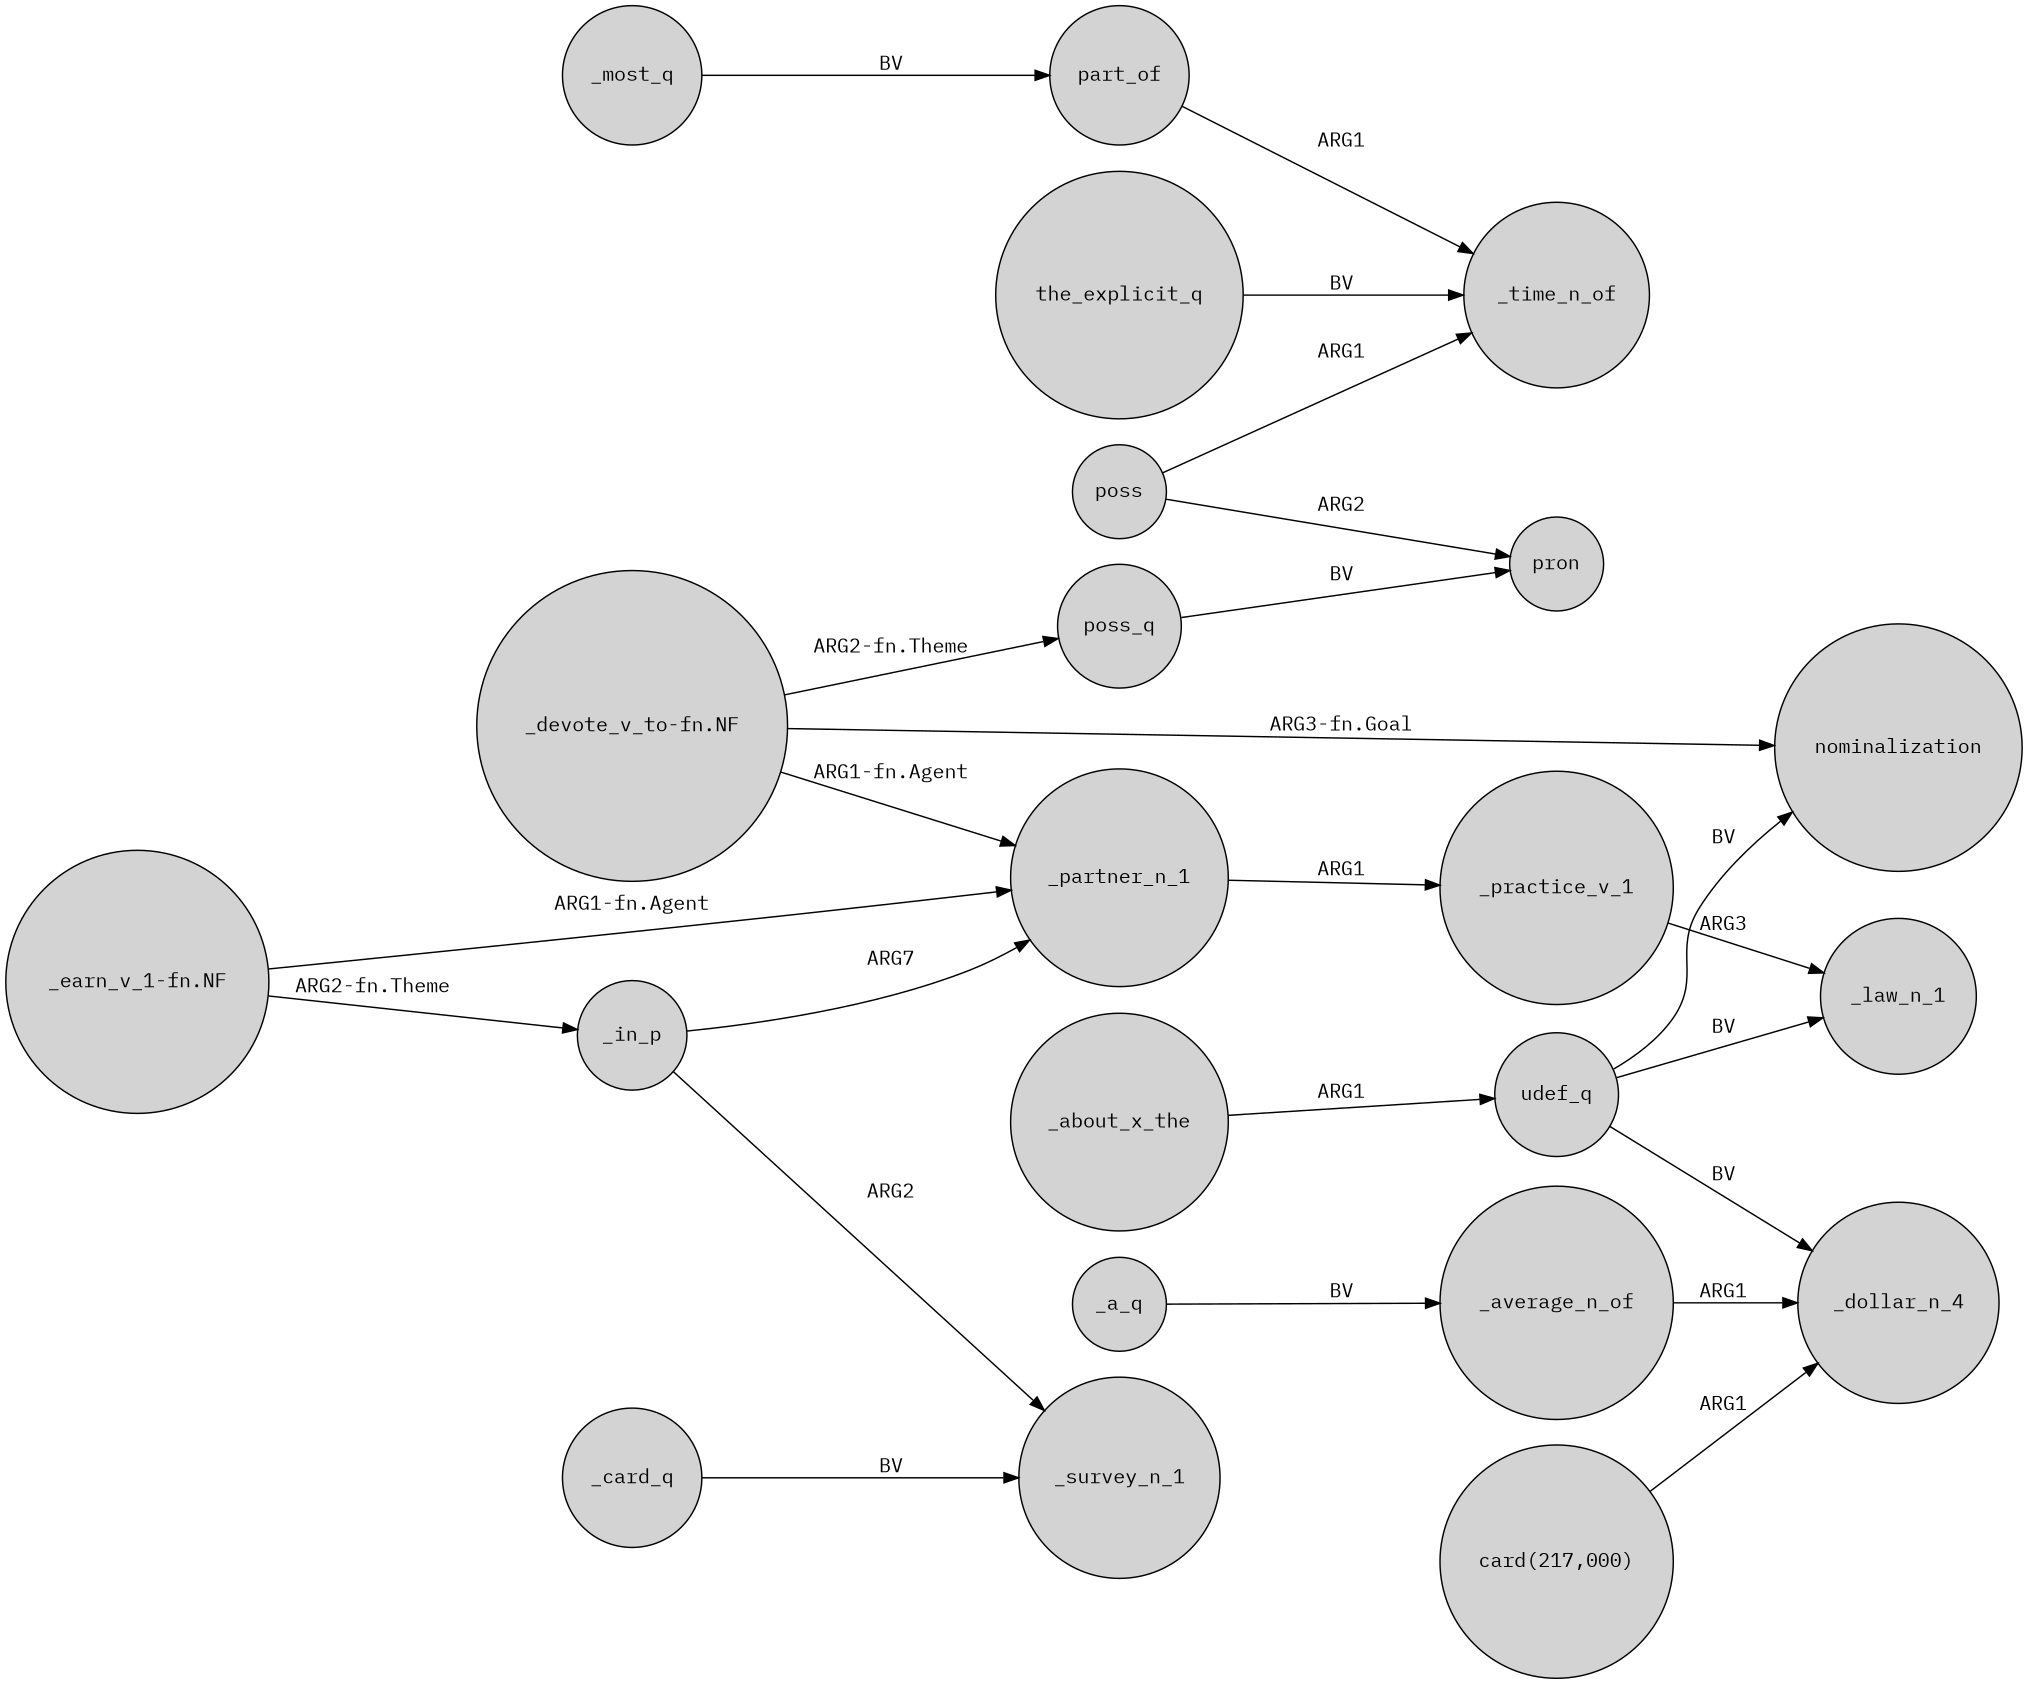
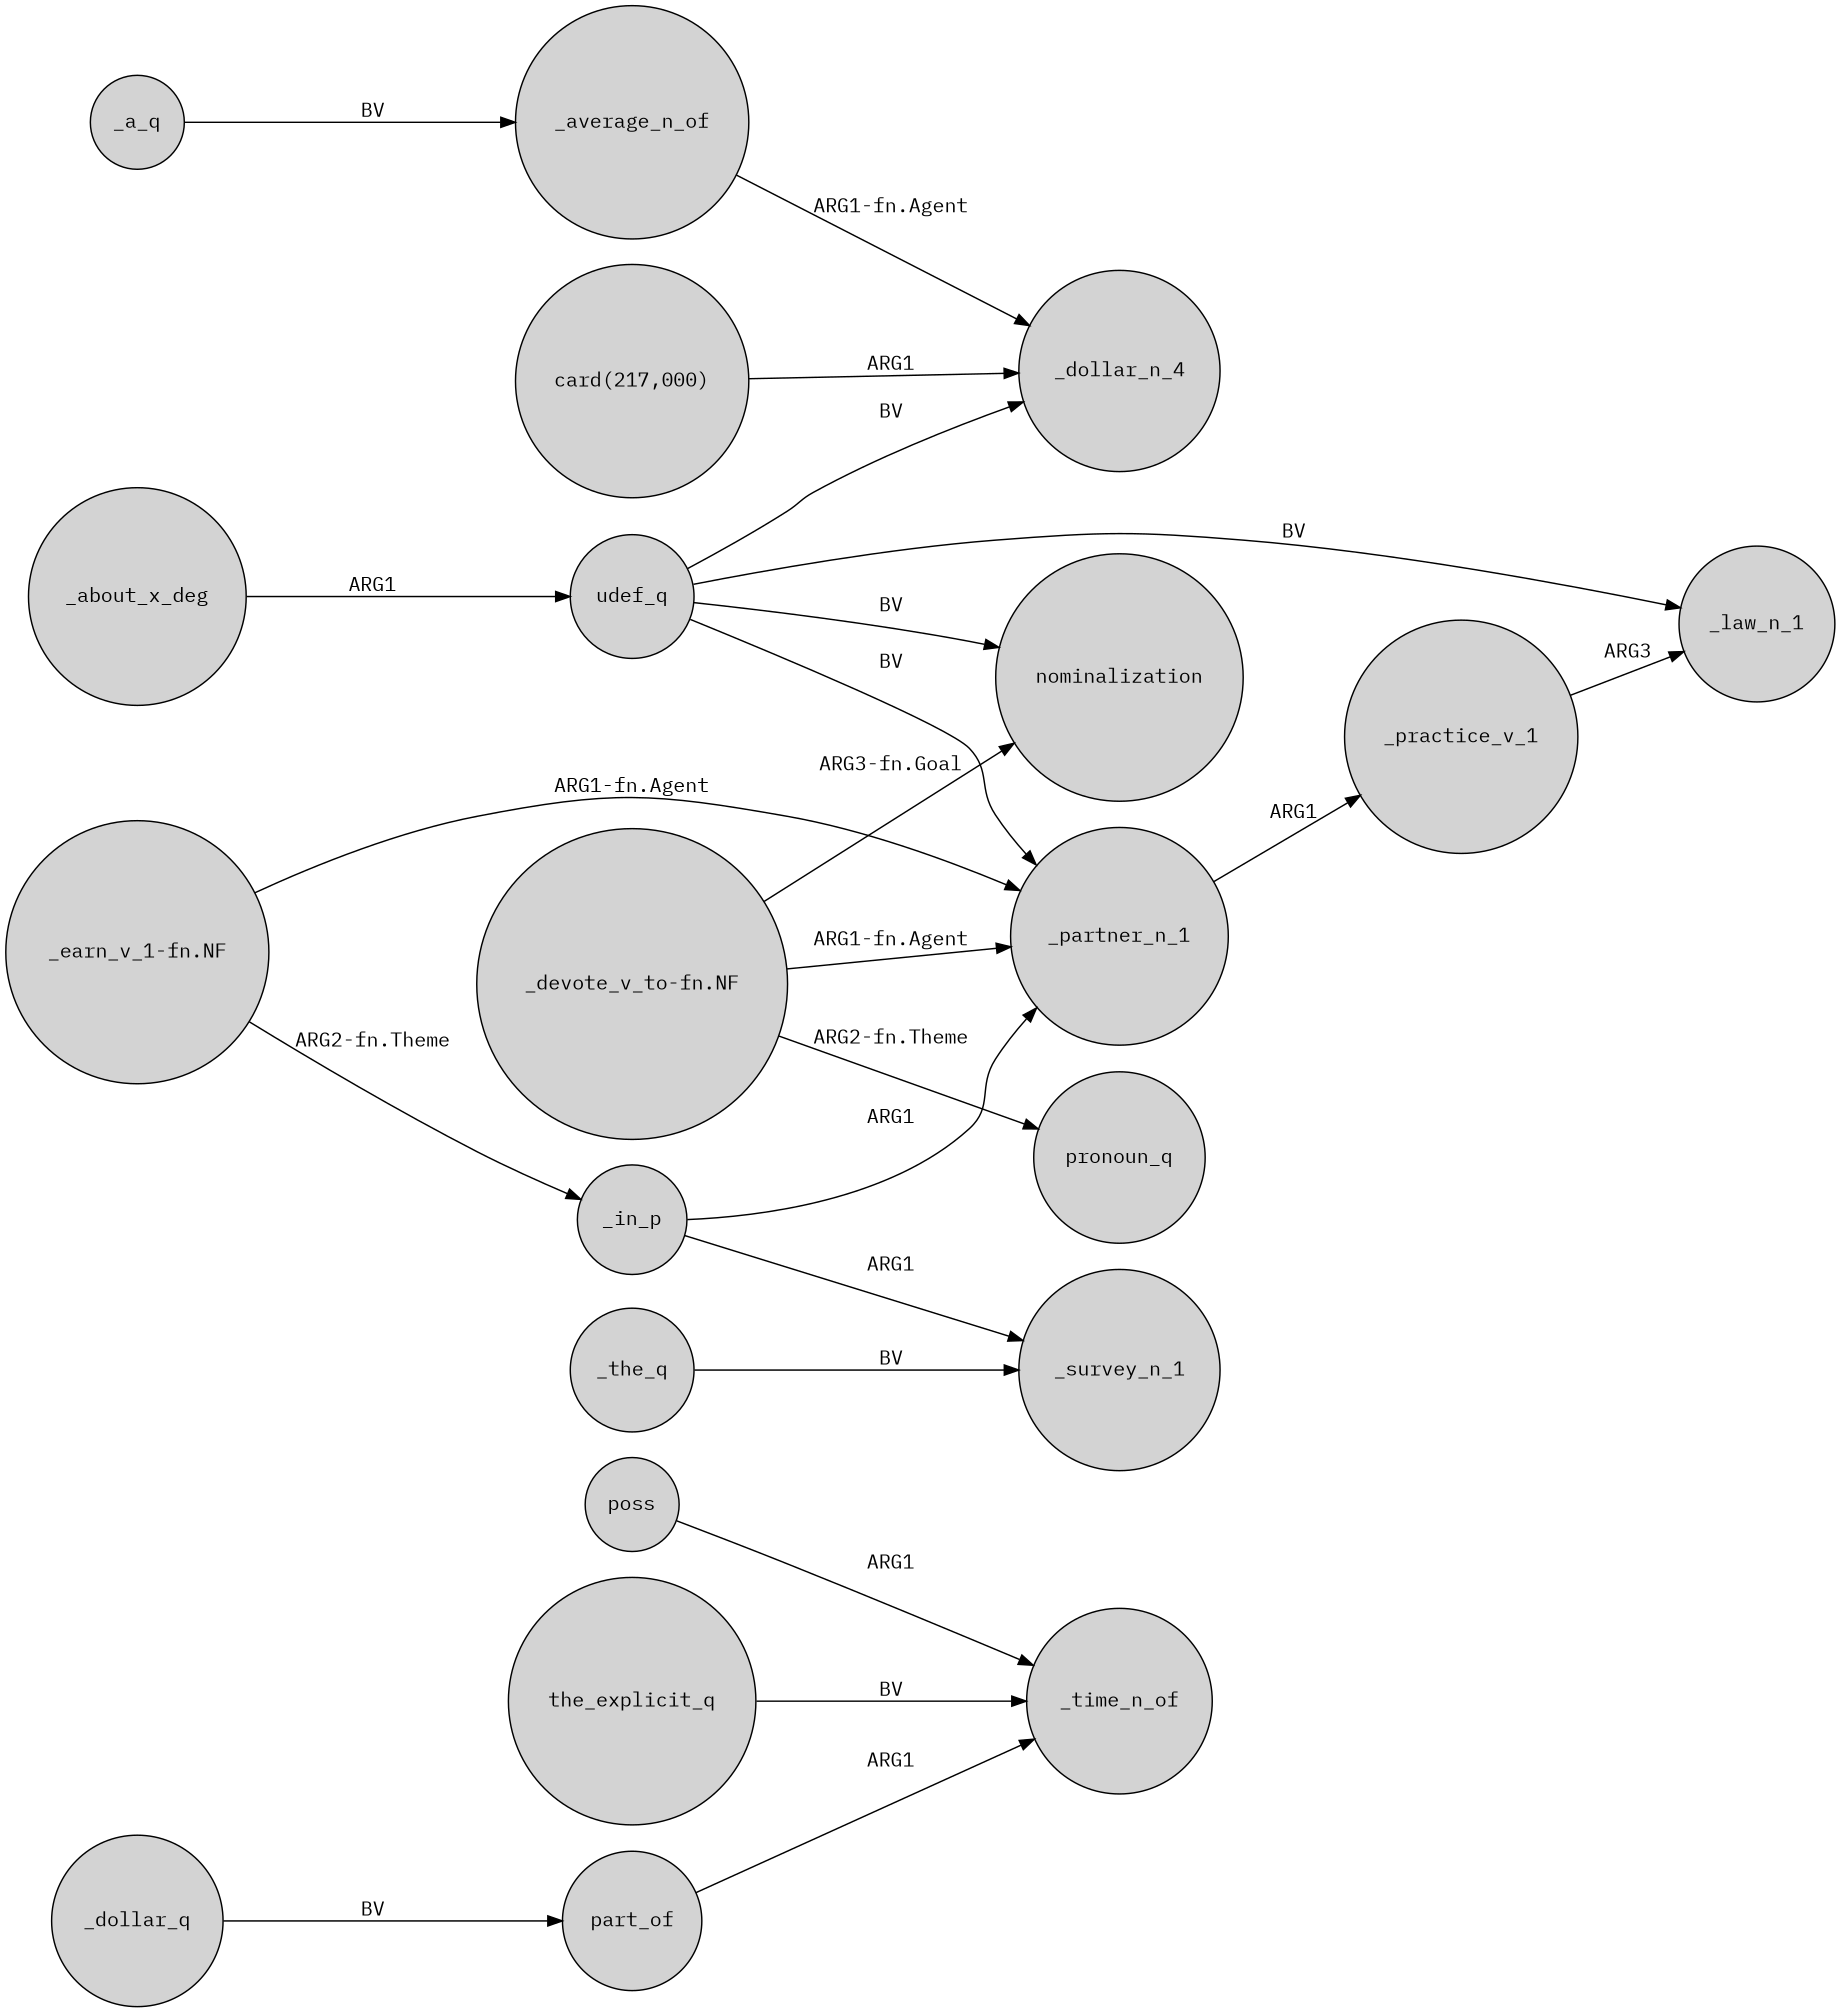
  digraph {
    fontname="IBM Plex Mono"
    rankdir=LR
    node [fontname="IBM Plex Mono" shape=circle style=filled]
    edge [fontname="IBM Plex Mono"]
    part_of
    _time_n_of
    poss
-   pron
    n5 [label=_dollar_n_4]
    _average_n_of
    "card(217,000)"
    "_devote_v_to-fn.NF"
    _partner_n_1
    nominalization
-   pronoun_q [label=poss_q]
+   pronoun_q
    _practice_v_1
    "_earn_v_1-fn.NF"
    _in_p
    udef_q
    _law_n_1
    _a_q
-   _about_x_deg [label=_about_x_the]
-   _the_q [label=_card_q]
+   _about_x_deg
+   _the_q
    _survey_n_1
    n21 [label=the_explicit_q]
-   _most_q
+   _most_q [label=_dollar_q]
    part_of -> _time_n_of [label=ARG1]
    poss -> _time_n_of [label=ARG1]
-   poss -> pron [label=ARG2]
-   _average_n_of -> n5 [label=ARG1]
+   _average_n_of -> n5 [label="ARG1-fn.Agent"]
    "card(217,000)" -> n5 [label=ARG1]
    "_devote_v_to-fn.NF" -> _partner_n_1 [label="ARG1-fn.Agent"]
    "_devote_v_to-fn.NF" -> nominalization [label="ARG3-fn.Goal"]
    "_devote_v_to-fn.NF" -> pronoun_q [label="ARG2-fn.Theme"]
    _partner_n_1 -> _practice_v_1 [label=ARG1]
-   pronoun_q -> pron [label=BV]
    _practice_v_1 -> _law_n_1 [label=ARG3]
    "_earn_v_1-fn.NF" -> _partner_n_1 [label="ARG1-fn.Agent"]
    "_earn_v_1-fn.NF" -> _in_p [label="ARG2-fn.Theme"]
-   _in_p -> _partner_n_1 [label=ARG7]
-   _in_p -> _survey_n_1 [label=ARG2]
+   _in_p -> _partner_n_1 [label=ARG1]
+   _in_p -> _survey_n_1 [label=ARG1]
    udef_q -> n5 [label=BV]
+   udef_q -> _partner_n_1 [label=BV]
    udef_q -> nominalization [label=BV]
    udef_q -> _law_n_1 [label=BV]
    _a_q -> _average_n_of [label=BV]
    _about_x_deg -> udef_q [label=ARG1]
    _the_q -> _survey_n_1 [label=BV]
    n21 -> _time_n_of [label=BV]
    _most_q -> part_of [label=BV]
  }
